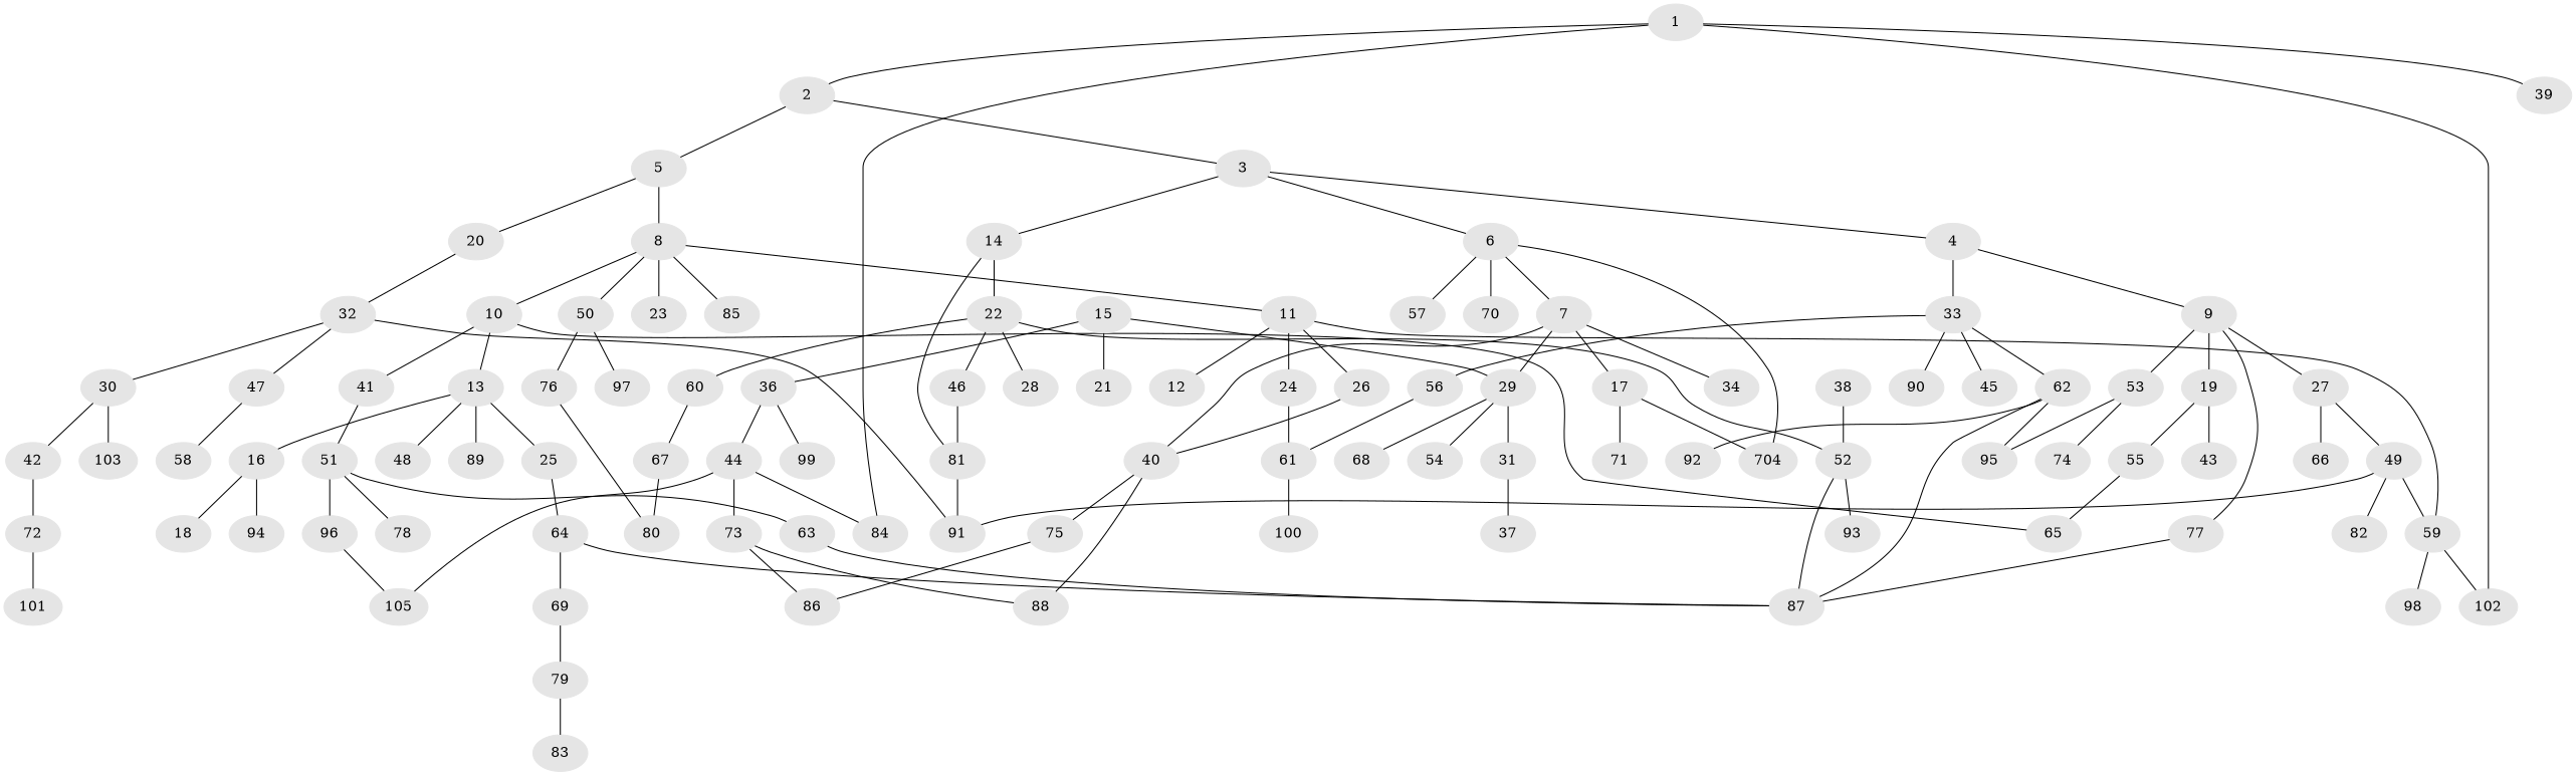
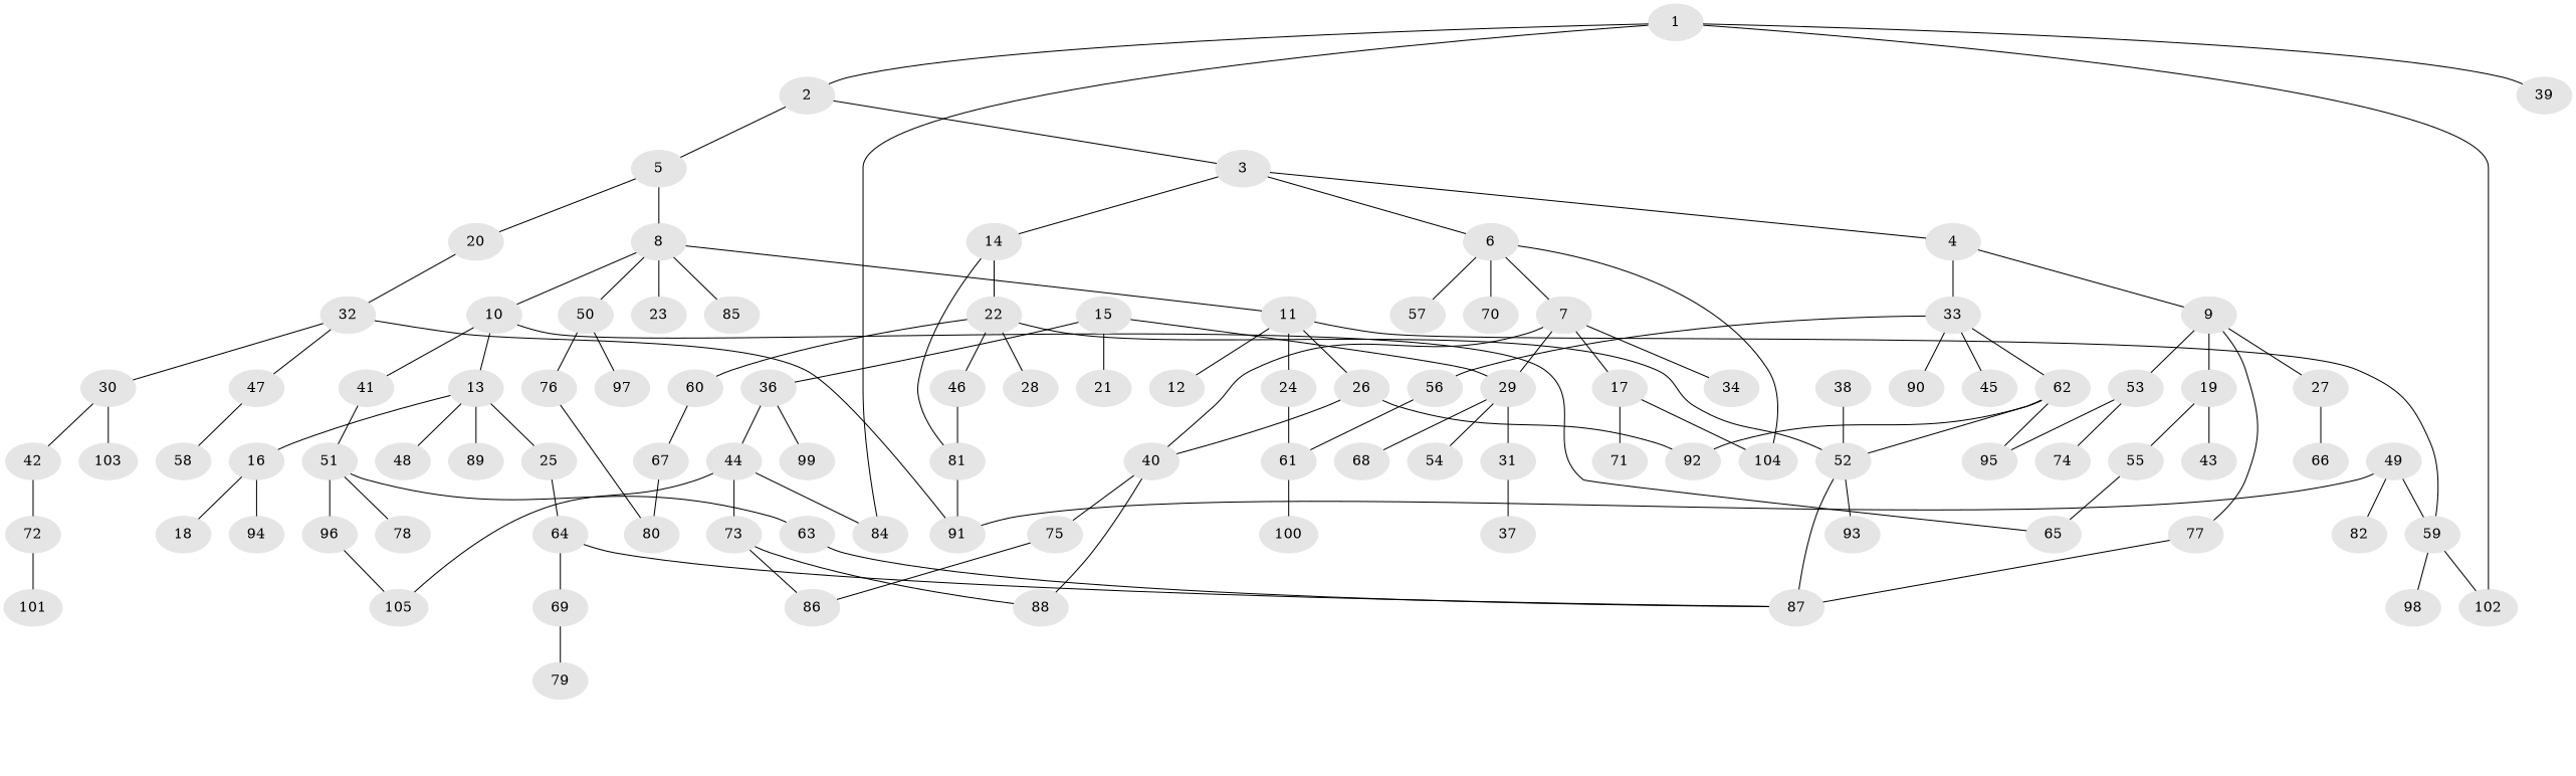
  graph {
    node [color=gray90 style=filled]
    1
    2
    39
    84
    102
    3
    5
    4
    6
    14
    8
    20
    9
    33
    7
    57
    70
-   104 [label=704]
+   104
    22
    81
    19
    27
    53
    77
    45
    56
    62
    90
    10
    11
    23
    50
    85
    32
    17
    34
    40
    29
    15
    21
    36
    71
    75
    88
    13
    41
    65
    12
    24
    26
    59
    76
    97
    43
    55
    49
    66
    74
    95
    87
    16
    25
    48
    89
    51
    61
    92
    98
    18
    94
    64
    28
    46
    52
    60
    91
    31
    54
    68
    44
    99
    30
    47
    93
    67
    100
    69
    82
    42
    103
    37
    72
    58
    38
    73
    105
    86
    63
    78
    96
    101
    80
    79
-   83
    1 -- 2
    1 -- 39
    1 -- 84
    1 -- 102
    2 -- 3
    2 -- 5
    3 -- 4
    3 -- 6
    3 -- 14
    5 -- 8
    5 -- 20
    4 -- 9
    4 -- 33
    6 -- 7
    6 -- 57
    6 -- 70
    6 -- 104
    14 -- 22
    14 -- 81
    8 -- 10
    8 -- 11
    8 -- 23
    8 -- 50
    8 -- 85
    20 -- 32
    9 -- 19
    9 -- 27
    9 -- 53
    9 -- 77
    33 -- 45
    33 -- 56
    33 -- 62
    33 -- 90
    7 -- 17
    7 -- 34
    7 -- 40
    7 -- 29
    22 -- 28
    22 -- 46
    22 -- 52
    22 -- 60
    81 -- 91
    19 -- 43
    19 -- 55
-   27 -- 49
    27 -- 66
    53 -- 74
    53 -- 95
    77 -- 87
    56 -- 61
    62 -- 95
-   62 -- 87
+   62 -- 52
    62 -- 92
    10 -- 13
    10 -- 41
    10 -- 65
    11 -- 12
    11 -- 24
    11 -- 26
    11 -- 59
    50 -- 76
    50 -- 97
    32 -- 91
    32 -- 30
    32 -- 47
    17 -- 104
    17 -- 71
    40 -- 75
    40 -- 88
    29 -- 31
    29 -- 54
    29 -- 68
    15 -- 29
    15 -- 21
    15 -- 36
    36 -- 44
    36 -- 99
    75 -- 86
    13 -- 16
    13 -- 25
    13 -- 48
    13 -- 89
    41 -- 51
    24 -- 61
    26 -- 40
+   26 -- 92
    59 -- 102
    59 -- 98
    76 -- 80
    55 -- 65
    49 -- 59
    49 -- 91
    49 -- 82
    16 -- 18
    16 -- 94
    25 -- 64
    51 -- 63
    51 -- 78
    51 -- 96
    61 -- 100
    64 -- 87
    64 -- 69
    46 -- 81
    52 -- 87
    52 -- 93
    60 -- 67
    31 -- 37
    44 -- 84
    44 -- 73
    44 -- 105
    30 -- 42
    30 -- 103
    47 -- 58
    67 -- 80
    69 -- 79
    42 -- 72
    72 -- 101
    38 -- 52
    73 -- 88
    73 -- 86
    63 -- 87
    96 -- 105
-   79 -- 83
  }
